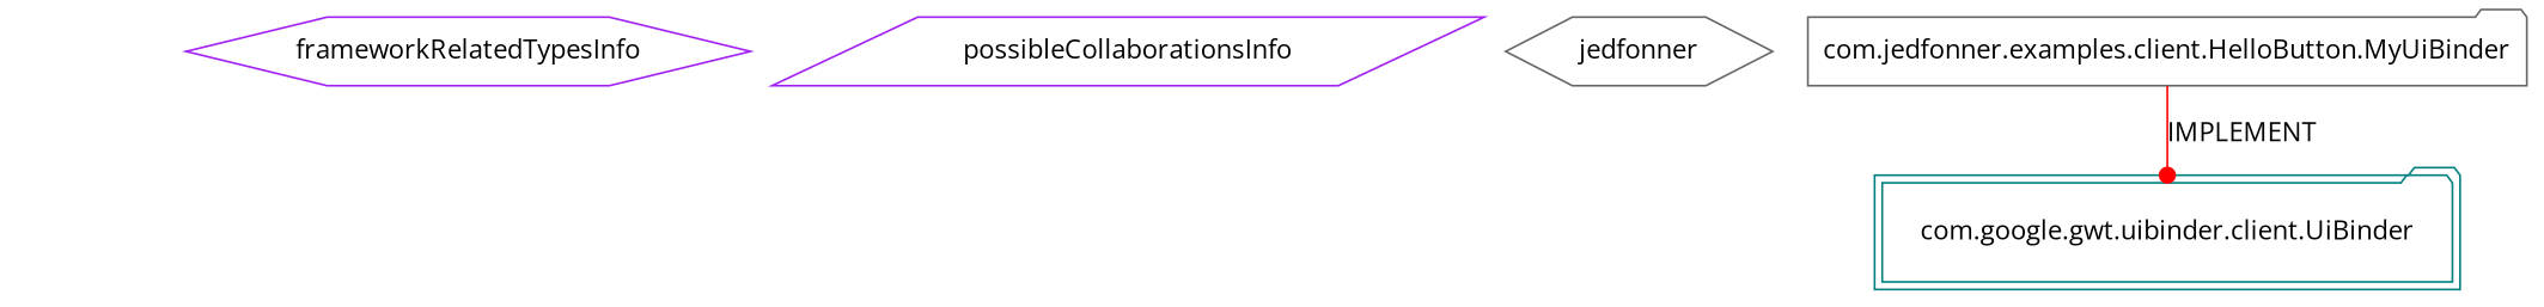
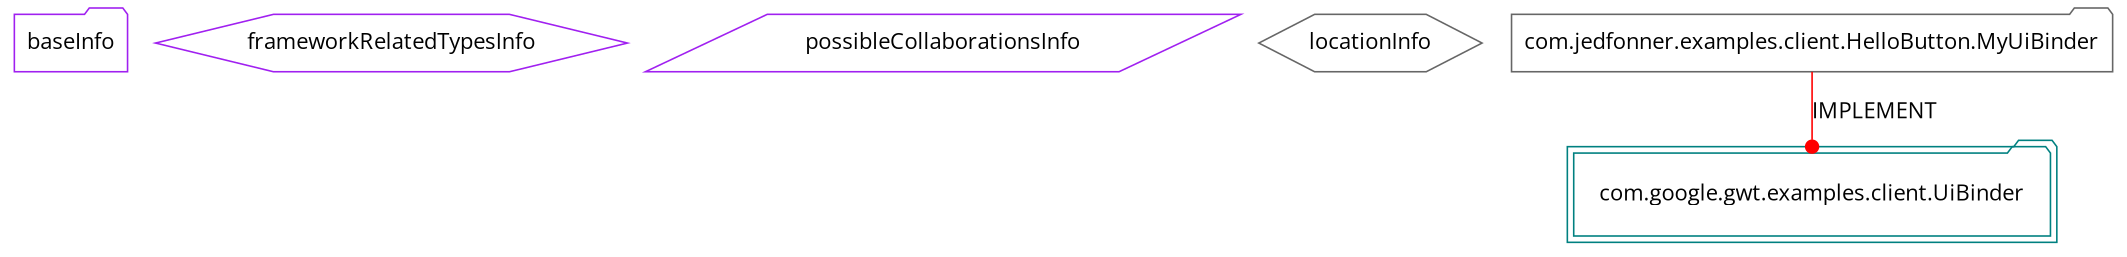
  digraph {
    fontname="Open Sans"
    node [color=purple shape=folder fontname="Open Sans"]
+   baseInfo [category=extension_graph graphId=4717 isAnonymous=false possibleRelation=false]
    frameworkRelatedTypesInfo [0="com.google.gwt.uibinder.client.UiBinder" shape=hexagon]
    possibleCollaborationsInfo [shape=parallelogram]
-   locationInfo [contextSignature=MyUiBinder filePath="/yossren-UIBinderExample/UIBinderExample-master/src/com/jedfonner/examples/client/HelloButton.java" graphId=4717 projectName="yossren-UIBinderExample" color=gray40 shape=hexagon label=jedfonner]
+   locationInfo [contextSignature=MyUiBinder filePath="/yossren-UIBinderExample/UIBinderExample-master/src/com/jedfonner/examples/client/HelloButton.java" graphId=4717 projectName="yossren-UIBinderExample" color=gray40 shape=hexagon]
    n5 [color=gray40 isFrameworkType=false label="com.jedfonner.examples.client.HelloButton.MyUiBinder" vertexType=ROOT_CLIENT_CLASS_DECLARATION]
-   n6 [isFrameworkType=true label="com.google.gwt.uibinder.client.UiBinder" peripheries=2 vertexType=FRAMEWORK_INTERFACE_TYPE color=teal]
+   n6 [isFrameworkType=true label="com.google.gwt.examples.client.UiBinder" peripheries=2 vertexType=FRAMEWORK_INTERFACE_TYPE color=teal]
    n5 -> n6 [color=red label=IMPLEMENT arrowhead=dot fontname="Open Sans"]
  }
